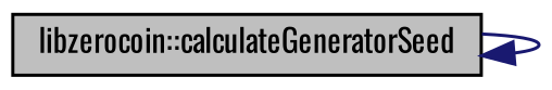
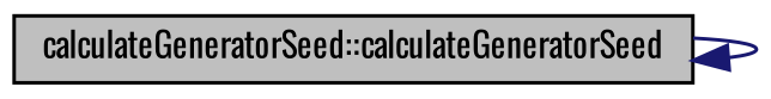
  digraph {
    rankdir=TB
    fontname=Oswald
-   n1 [color=black fillcolor=grey75 fontcolor=black fontname=Oswald fontsize=10 height=0.2 label="libzerocoin::calculateGeneratorSeed" shape=record style=filled width=0.4]
+   n1 [color=black fillcolor=grey75 fontcolor=black fontname=Oswald fontsize=10 height=0.2 label="calculateGeneratorSeed::calculateGeneratorSeed" shape=record style=filled width=0.4]
    n1 -> n1 [color=midnightblue fontname=Oswald fontsize=10 labelfontname=Helvetica labelfontsize=10 style=solid]
  }
